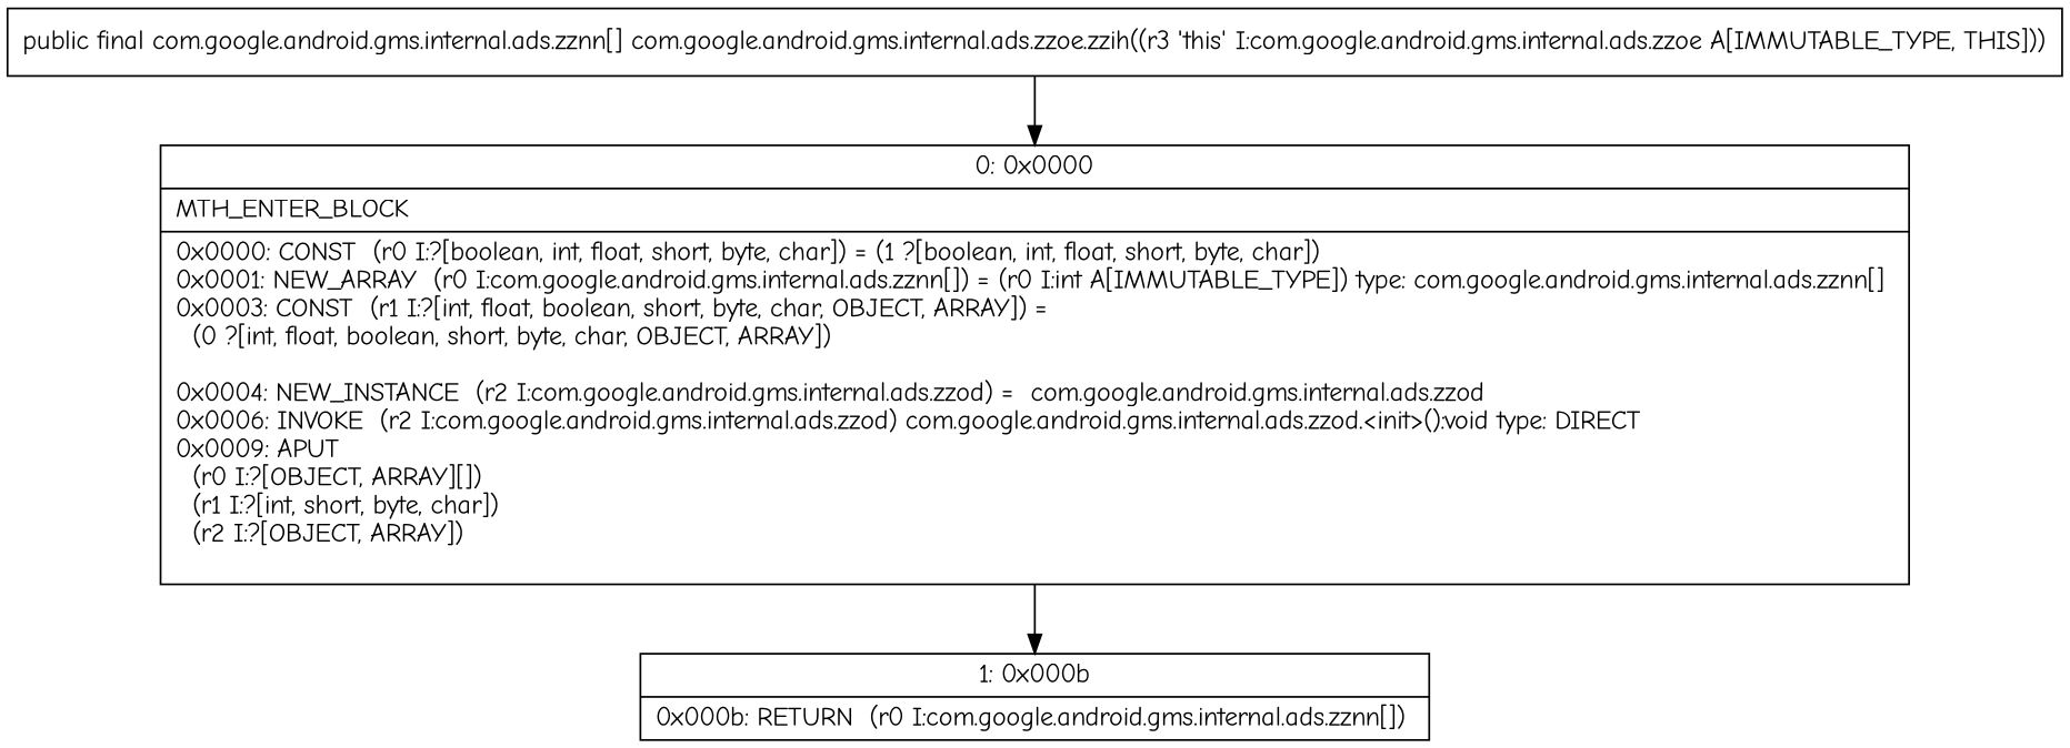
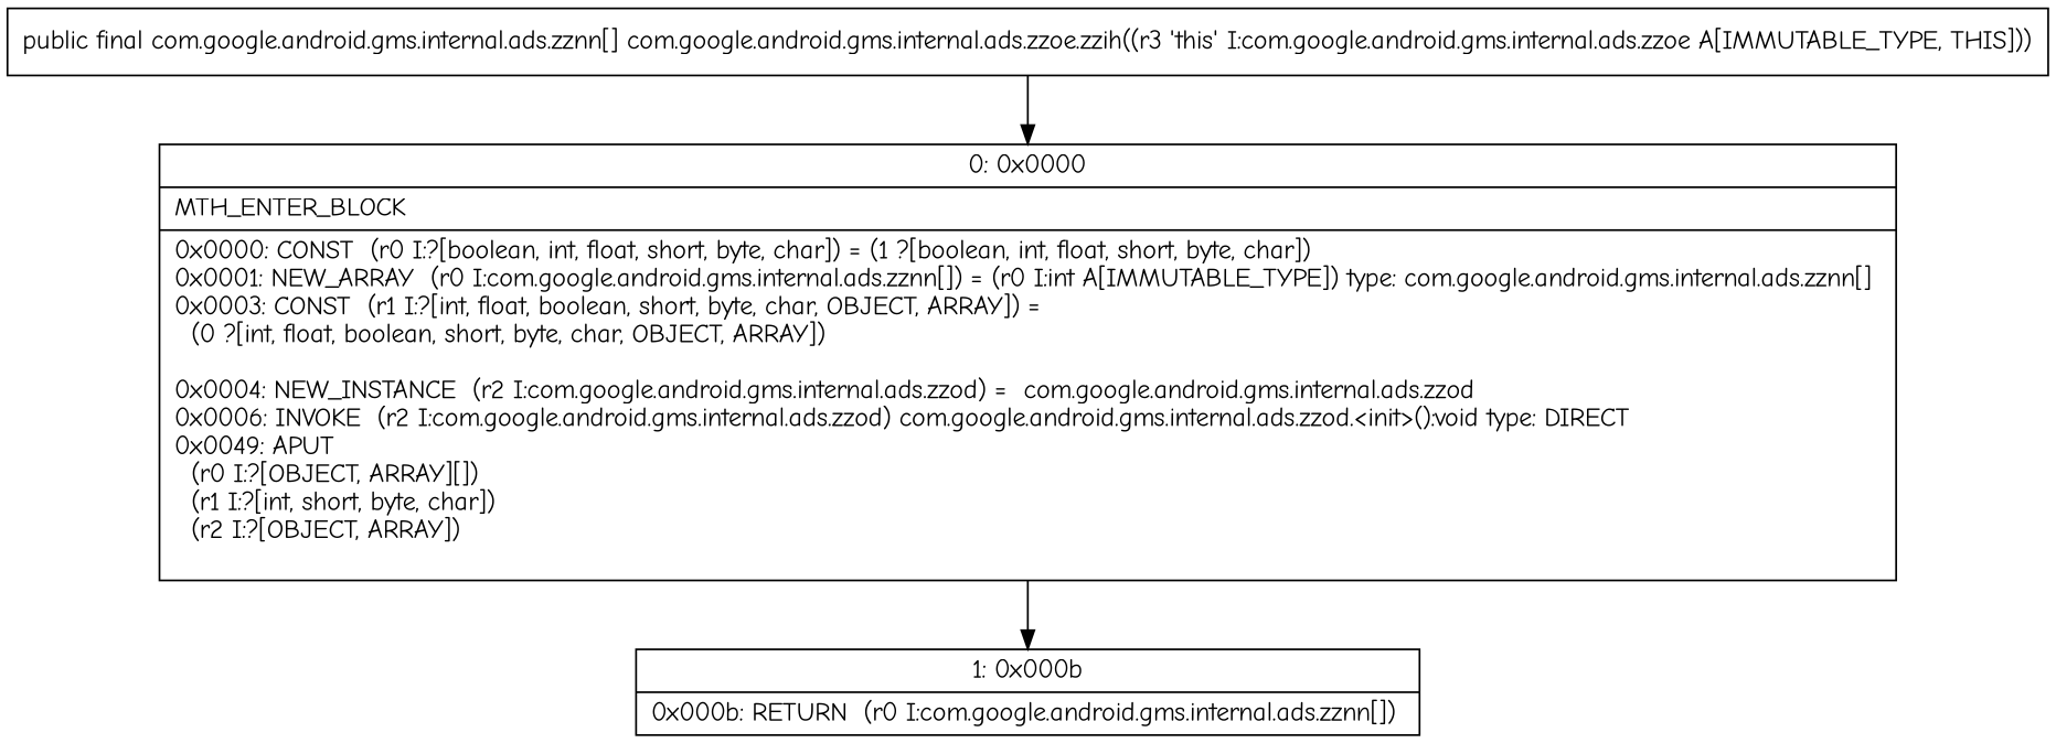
  digraph {
    fontname="Comic Neue"
    node [shape=record fontname="Comic Neue"]
    edge [fontname="Comic Neue"]
-   n1 [label="{0\:\ 0x0000|MTH_ENTER_BLOCK\l|0x0000: CONST  (r0 I:?[boolean, int, float, short, byte, char]) = (1 ?[boolean, int, float, short, byte, char]) \l0x0001: NEW_ARRAY  (r0 I:com.google.android.gms.internal.ads.zznn[]) = (r0 I:int A[IMMUTABLE_TYPE]) type: com.google.android.gms.internal.ads.zznn[] \l0x0003: CONST  (r1 I:?[int, float, boolean, short, byte, char, OBJECT, ARRAY]) = \l  (0 ?[int, float, boolean, short, byte, char, OBJECT, ARRAY])\l \l0x0004: NEW_INSTANCE  (r2 I:com.google.android.gms.internal.ads.zzod) =  com.google.android.gms.internal.ads.zzod \l0x0006: INVOKE  (r2 I:com.google.android.gms.internal.ads.zzod) com.google.android.gms.internal.ads.zzod.\<init\>():void type: DIRECT \l0x0009: APUT  \l  (r0 I:?[OBJECT, ARRAY][])\l  (r1 I:?[int, short, byte, char])\l  (r2 I:?[OBJECT, ARRAY])\l \l}"]
+   n1 [label="{0\:\ 0x0000|MTH_ENTER_BLOCK\l|0x0000: CONST  (r0 I:?[boolean, int, float, short, byte, char]) = (1 ?[boolean, int, float, short, byte, char]) \l0x0001: NEW_ARRAY  (r0 I:com.google.android.gms.internal.ads.zznn[]) = (r0 I:int A[IMMUTABLE_TYPE]) type: com.google.android.gms.internal.ads.zznn[] \l0x0003: CONST  (r1 I:?[int, float, boolean, short, byte, char, OBJECT, ARRAY]) = \l  (0 ?[int, float, boolean, short, byte, char, OBJECT, ARRAY])\l \l0x0004: NEW_INSTANCE  (r2 I:com.google.android.gms.internal.ads.zzod) =  com.google.android.gms.internal.ads.zzod \l0x0006: INVOKE  (r2 I:com.google.android.gms.internal.ads.zzod) com.google.android.gms.internal.ads.zzod.\<init\>():void type: DIRECT \l0x0049: APUT  \l  (r0 I:?[OBJECT, ARRAY][])\l  (r1 I:?[int, short, byte, char])\l  (r2 I:?[OBJECT, ARRAY])\l \l}"]
    n2 [label="{1\:\ 0x000b|0x000b: RETURN  (r0 I:com.google.android.gms.internal.ads.zznn[]) \l}"]
    n3 [label="{public final com.google.android.gms.internal.ads.zznn[] com.google.android.gms.internal.ads.zzoe.zzih((r3 'this' I:com.google.android.gms.internal.ads.zzoe A[IMMUTABLE_TYPE, THIS])) }"]
    n1 -> n2
    n3 -> n1
  }
